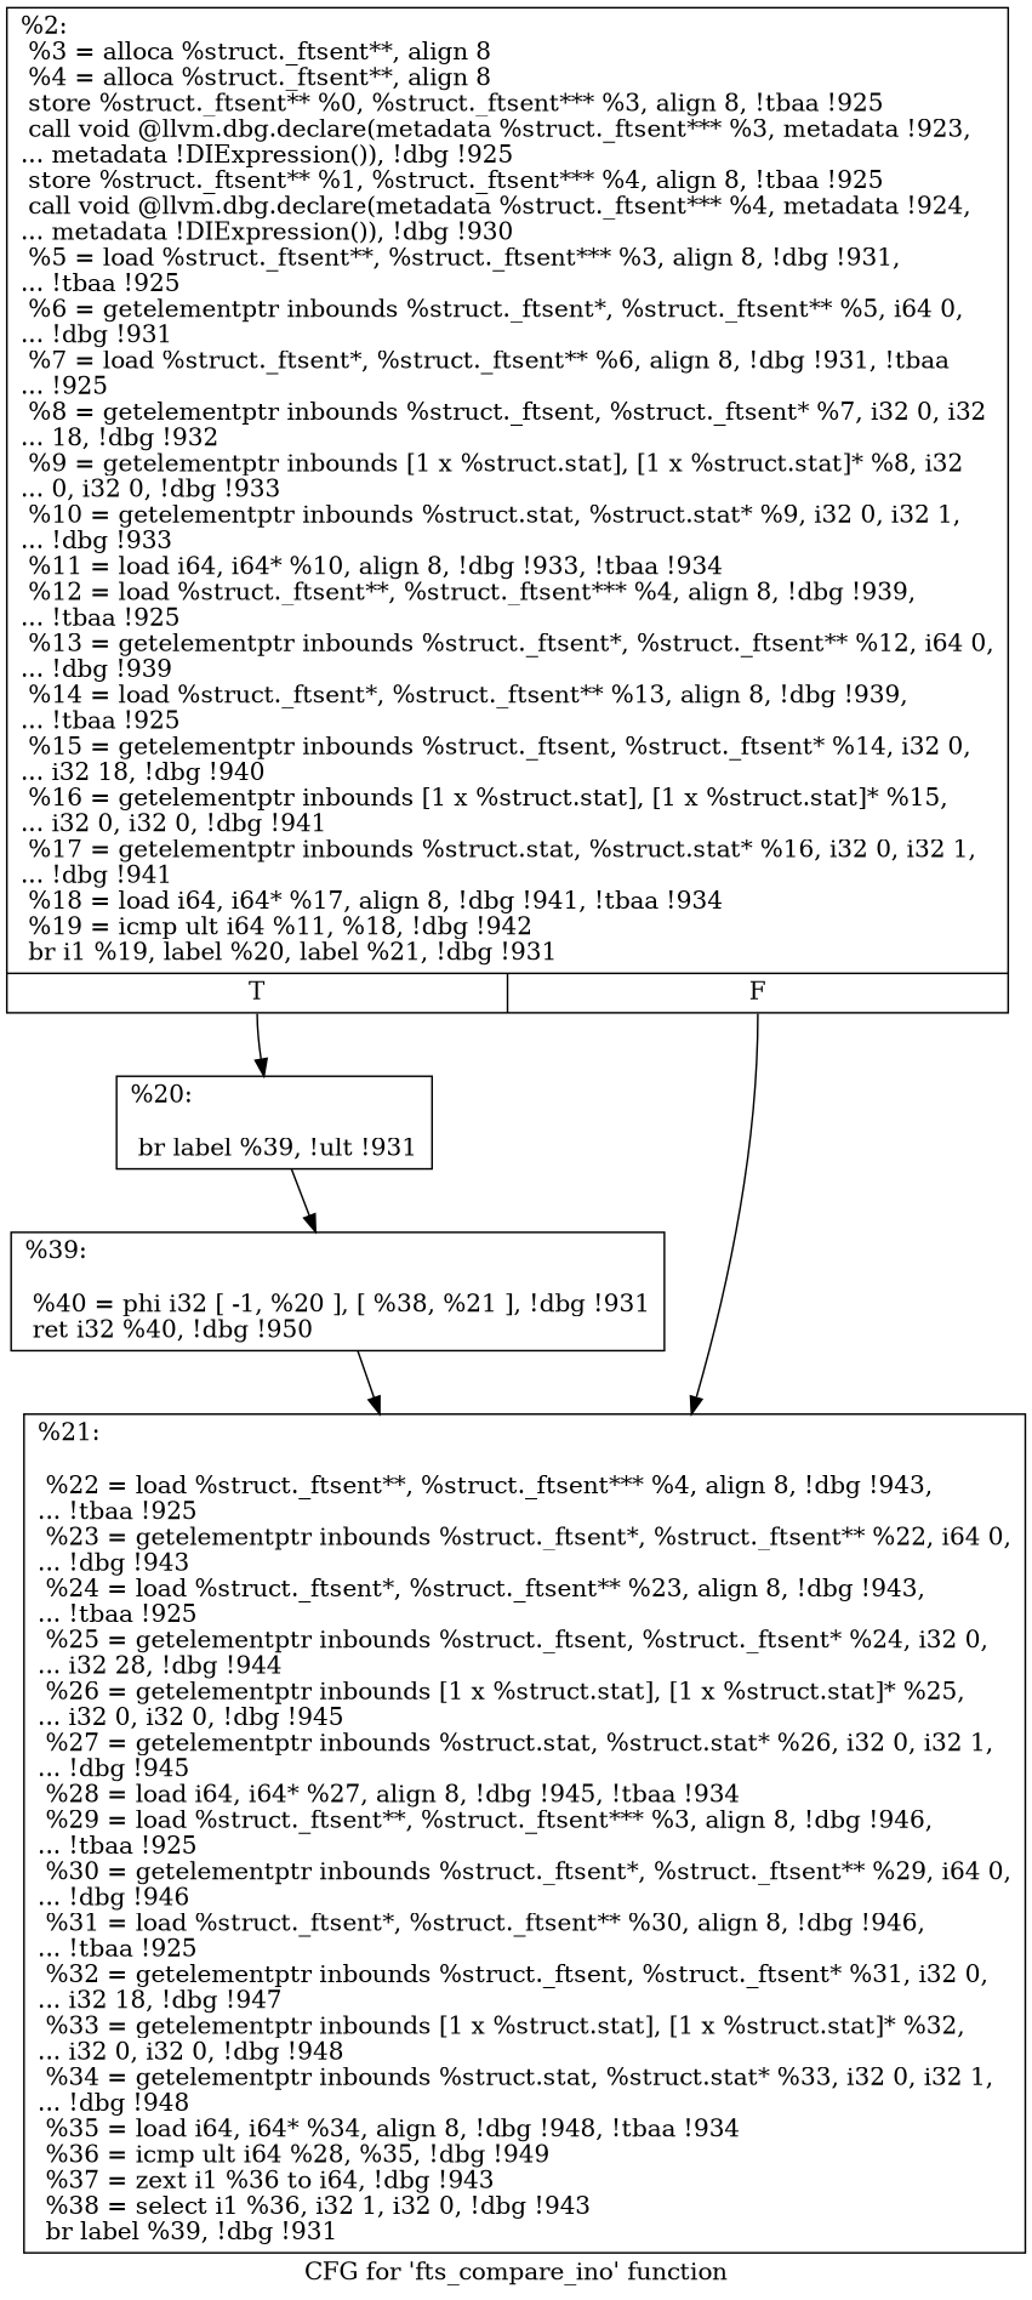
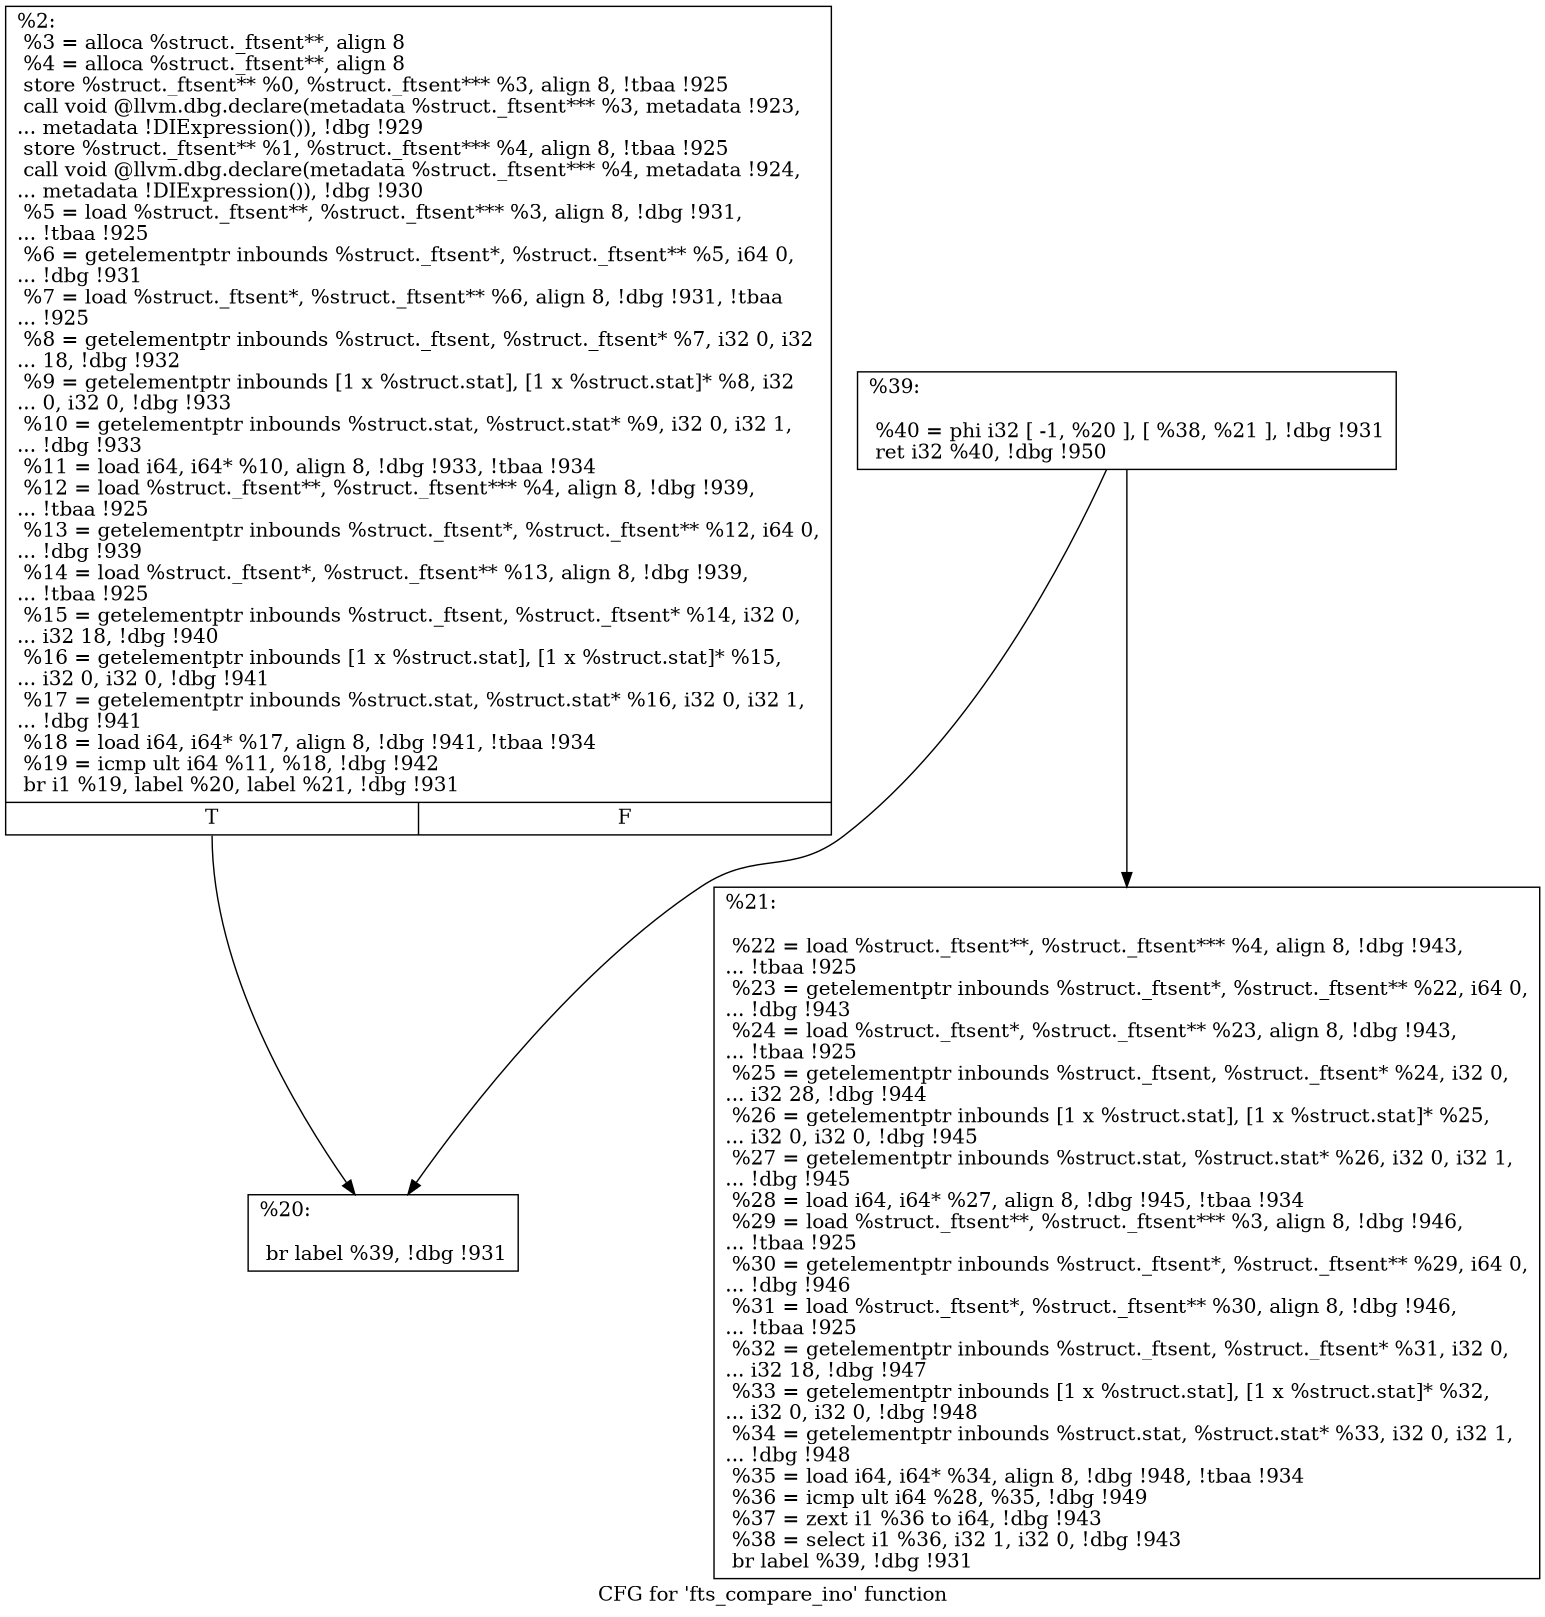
  digraph {
    label="CFG for 'fts_compare_ino' function"
    node [shape=record]
-   n1 [label="{%2:\l  %3 = alloca %struct._ftsent**, align 8\l  %4 = alloca %struct._ftsent**, align 8\l  store %struct._ftsent** %0, %struct._ftsent*** %3, align 8, !tbaa !925\l  call void @llvm.dbg.declare(metadata %struct._ftsent*** %3, metadata !923,\l... metadata !DIExpression()), !dbg !925\l  store %struct._ftsent** %1, %struct._ftsent*** %4, align 8, !tbaa !925\l  call void @llvm.dbg.declare(metadata %struct._ftsent*** %4, metadata !924,\l... metadata !DIExpression()), !dbg !930\l  %5 = load %struct._ftsent**, %struct._ftsent*** %3, align 8, !dbg !931,\l... !tbaa !925\l  %6 = getelementptr inbounds %struct._ftsent*, %struct._ftsent** %5, i64 0,\l... !dbg !931\l  %7 = load %struct._ftsent*, %struct._ftsent** %6, align 8, !dbg !931, !tbaa\l... !925\l  %8 = getelementptr inbounds %struct._ftsent, %struct._ftsent* %7, i32 0, i32\l... 18, !dbg !932\l  %9 = getelementptr inbounds [1 x %struct.stat], [1 x %struct.stat]* %8, i32\l... 0, i32 0, !dbg !933\l  %10 = getelementptr inbounds %struct.stat, %struct.stat* %9, i32 0, i32 1,\l... !dbg !933\l  %11 = load i64, i64* %10, align 8, !dbg !933, !tbaa !934\l  %12 = load %struct._ftsent**, %struct._ftsent*** %4, align 8, !dbg !939,\l... !tbaa !925\l  %13 = getelementptr inbounds %struct._ftsent*, %struct._ftsent** %12, i64 0,\l... !dbg !939\l  %14 = load %struct._ftsent*, %struct._ftsent** %13, align 8, !dbg !939,\l... !tbaa !925\l  %15 = getelementptr inbounds %struct._ftsent, %struct._ftsent* %14, i32 0,\l... i32 18, !dbg !940\l  %16 = getelementptr inbounds [1 x %struct.stat], [1 x %struct.stat]* %15,\l... i32 0, i32 0, !dbg !941\l  %17 = getelementptr inbounds %struct.stat, %struct.stat* %16, i32 0, i32 1,\l... !dbg !941\l  %18 = load i64, i64* %17, align 8, !dbg !941, !tbaa !934\l  %19 = icmp ult i64 %11, %18, !dbg !942\l  br i1 %19, label %20, label %21, !dbg !931\l|{<s0>T|<s1>F}}"]
-   n2 [label="{%20:\l\l  br label %39, !ult !931\l}"]
+   n1 [label="{%2:\l  %3 = alloca %struct._ftsent**, align 8\l  %4 = alloca %struct._ftsent**, align 8\l  store %struct._ftsent** %0, %struct._ftsent*** %3, align 8, !tbaa !925\l  call void @llvm.dbg.declare(metadata %struct._ftsent*** %3, metadata !923,\l... metadata !DIExpression()), !dbg !929\l  store %struct._ftsent** %1, %struct._ftsent*** %4, align 8, !tbaa !925\l  call void @llvm.dbg.declare(metadata %struct._ftsent*** %4, metadata !924,\l... metadata !DIExpression()), !dbg !930\l  %5 = load %struct._ftsent**, %struct._ftsent*** %3, align 8, !dbg !931,\l... !tbaa !925\l  %6 = getelementptr inbounds %struct._ftsent*, %struct._ftsent** %5, i64 0,\l... !dbg !931\l  %7 = load %struct._ftsent*, %struct._ftsent** %6, align 8, !dbg !931, !tbaa\l... !925\l  %8 = getelementptr inbounds %struct._ftsent, %struct._ftsent* %7, i32 0, i32\l... 18, !dbg !932\l  %9 = getelementptr inbounds [1 x %struct.stat], [1 x %struct.stat]* %8, i32\l... 0, i32 0, !dbg !933\l  %10 = getelementptr inbounds %struct.stat, %struct.stat* %9, i32 0, i32 1,\l... !dbg !933\l  %11 = load i64, i64* %10, align 8, !dbg !933, !tbaa !934\l  %12 = load %struct._ftsent**, %struct._ftsent*** %4, align 8, !dbg !939,\l... !tbaa !925\l  %13 = getelementptr inbounds %struct._ftsent*, %struct._ftsent** %12, i64 0,\l... !dbg !939\l  %14 = load %struct._ftsent*, %struct._ftsent** %13, align 8, !dbg !939,\l... !tbaa !925\l  %15 = getelementptr inbounds %struct._ftsent, %struct._ftsent* %14, i32 0,\l... i32 18, !dbg !940\l  %16 = getelementptr inbounds [1 x %struct.stat], [1 x %struct.stat]* %15,\l... i32 0, i32 0, !dbg !941\l  %17 = getelementptr inbounds %struct.stat, %struct.stat* %16, i32 0, i32 1,\l... !dbg !941\l  %18 = load i64, i64* %17, align 8, !dbg !941, !tbaa !934\l  %19 = icmp ult i64 %11, %18, !dbg !942\l  br i1 %19, label %20, label %21, !dbg !931\l|{<s0>T|<s1>F}}"]
+   n2 [label="{%20:\l\l  br label %39, !dbg !931\l}"]
    n3 [label="{%21:\l\l  %22 = load %struct._ftsent**, %struct._ftsent*** %4, align 8, !dbg !943,\l... !tbaa !925\l  %23 = getelementptr inbounds %struct._ftsent*, %struct._ftsent** %22, i64 0,\l... !dbg !943\l  %24 = load %struct._ftsent*, %struct._ftsent** %23, align 8, !dbg !943,\l... !tbaa !925\l  %25 = getelementptr inbounds %struct._ftsent, %struct._ftsent* %24, i32 0,\l... i32 28, !dbg !944\l  %26 = getelementptr inbounds [1 x %struct.stat], [1 x %struct.stat]* %25,\l... i32 0, i32 0, !dbg !945\l  %27 = getelementptr inbounds %struct.stat, %struct.stat* %26, i32 0, i32 1,\l... !dbg !945\l  %28 = load i64, i64* %27, align 8, !dbg !945, !tbaa !934\l  %29 = load %struct._ftsent**, %struct._ftsent*** %3, align 8, !dbg !946,\l... !tbaa !925\l  %30 = getelementptr inbounds %struct._ftsent*, %struct._ftsent** %29, i64 0,\l... !dbg !946\l  %31 = load %struct._ftsent*, %struct._ftsent** %30, align 8, !dbg !946,\l... !tbaa !925\l  %32 = getelementptr inbounds %struct._ftsent, %struct._ftsent* %31, i32 0,\l... i32 18, !dbg !947\l  %33 = getelementptr inbounds [1 x %struct.stat], [1 x %struct.stat]* %32,\l... i32 0, i32 0, !dbg !948\l  %34 = getelementptr inbounds %struct.stat, %struct.stat* %33, i32 0, i32 1,\l... !dbg !948\l  %35 = load i64, i64* %34, align 8, !dbg !948, !tbaa !934\l  %36 = icmp ult i64 %28, %35, !dbg !949\l  %37 = zext i1 %36 to i64, !dbg !943\l  %38 = select i1 %36, i32 1, i32 0, !dbg !943\l  br label %39, !dbg !931\l}"]
    n4 [label="{%39:\l\l  %40 = phi i32 [ -1, %20 ], [ %38, %21 ], !dbg !931\l  ret i32 %40, !dbg !950\l}"]
    n1 -> n2 [tailport=s0]
-   n1 -> n3 [tailport=s1]
-   n2 -> n4
+   n4 -> n2
    n4 -> n3
  }
